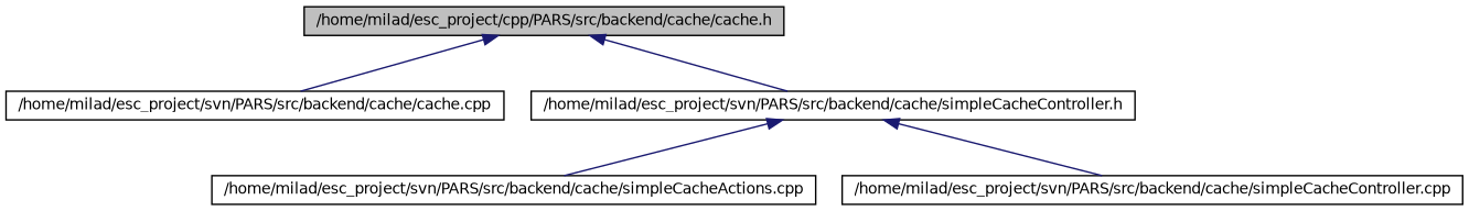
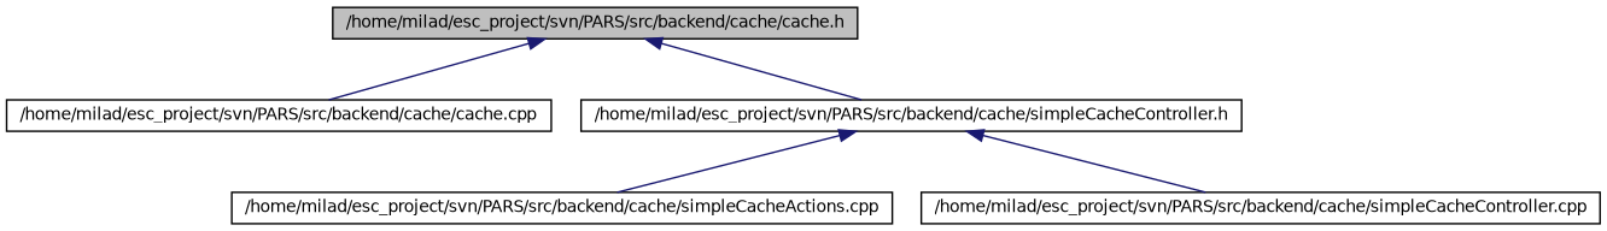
  digraph {
    node [color=black fillcolor=white fontname=Helvetica fontsize=10 shape=record style=filled]
    edge [color=midnightblue dir=back fontname=Helvetica fontsize=10 labelfontname=Helvetica labelfontsize=10 style=solid]
-   n1 [fillcolor=grey75 fontcolor=black height=0.2 label="/home/milad/esc_project/cpp/PARS/src/backend/cache/cache.h" width=0.4]
+   n1 [fillcolor=grey75 fontcolor=black height=0.2 label="/home/milad/esc_project/svn/PARS/src/backend/cache/cache.h" width=0.4]
    n2 [height=0.2 label="/home/milad/esc_project/svn/PARS/src/backend/cache/cache.cpp" width=0.4]
    n3 [height=0.2 label="/home/milad/esc_project/svn/PARS/src/backend/cache/simpleCacheController.h" width=0.4]
    n4 [height=0.2 label="/home/milad/esc_project/svn/PARS/src/backend/cache/simpleCacheActions.cpp" width=0.4]
    n5 [height=0.2 label="/home/milad/esc_project/svn/PARS/src/backend/cache/simpleCacheController.cpp" width=0.4]
    n1 -> n2
    n1 -> n3
    n3 -> n4
    n3 -> n5
  }
